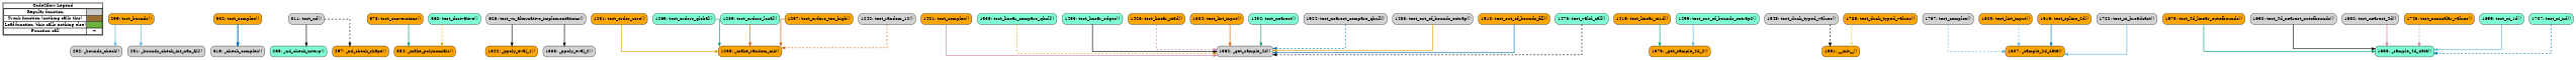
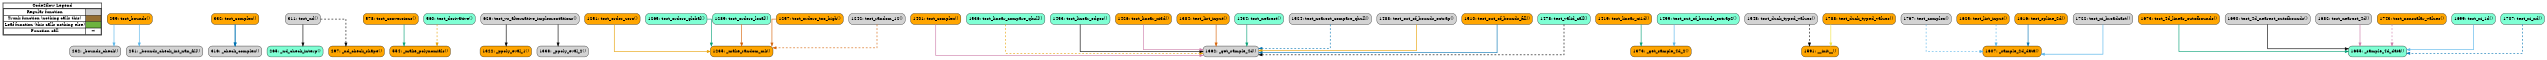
  digraph {
    concentrate=true
    rankdir=TB
    splines=ortho
    node [shape=rect fillcolor=orange style="rounded,filled"]
    edge [color="#000000" penwidth=2 style=bold]
    n1 [label=<         <table cellspacing="0" cellpadding="0" border="1"><tr><td>Code2flow Legend</td></tr><tr><td>         <table cellspacing="0">         <tr><td>Regular function</td><td width="50px" bgcolor='#cccccc'></td></tr>         <tr><td>Trunk function (nothing calls this)</td><td bgcolor='#966F33'></td></tr>         <tr><td>Leaf function (this calls nothing else)</td><td bgcolor='#6db33f'></td></tr>         <tr><td>Function call</td><td><font color='black'>&#8594;</font></td></tr>         </table></td></tr></table>         > margin=0 shape=none fillcolor="" style=""]
    n2 [fillcolor=lightgrey label="232: _bounds_check()"]
    n3 [fillcolor=lightgrey label="251: _bounds_check_int_nan_fill()"]
    n4 [fillcolor=lightgrey label="316: _check_complex()"]
    n5 [fillcolor=aquamarine label="265: _nd_check_interp()"]
    n6 [label="297: _nd_check_shape()"]
    n7 [label="259: test_bounds()"]
    n8 [label="332: test_complex()"]
    n9 [fillcolor=lightgrey label="311: test_nd()"]
    n10 [label="554: _make_polynomials()"]
    n11 [label="578: test_conversions()"]
    n12 [fillcolor=aquamarine label="560: test_derivative()"]
    n13 [fillcolor=lightgrey label="626: test_vs_alternative_implementations()"]
    n14 [label="1235: _make_random_mk()"]
    n15 [label="1251: test_order_zero()"]
    n16 [fillcolor=aquamarine label="1265: test_orders_global()"]
    n17 [fillcolor=aquamarine label="1289: test_orders_local()"]
    n18 [label="1257: test_orders_too_high()"]
    n19 [fillcolor=lightgrey label="1242: test_random_12()"]
    n20 [fillcolor=lightgrey label="1362: _get_sample_4d()"]
    n21 [label="1373: _get_sample_4d_2()"]
    n22 [label="1401: test_complex()"]
    n23 [fillcolor=lightgrey label="1548: test_duck_typed_values()"]
    n24 [fillcolor=aquamarine label="1536: test_linear_compare_qhull()"]
    n25 [fillcolor=aquamarine label="1453: test_linear_edges()"]
    n26 [label="1419: test_linear_xi1d()"]
    n27 [label="1426: test_linear_xi3d()"]
    n28 [label="1384: test_list_input()"]
    n29 [fillcolor=aquamarine label="1434: test_nearest()"]
    n30 [fillcolor=lightgrey label="1524: test_nearest_compare_qhull()"]
    n31 [fillcolor=lightgrey label="1488: test_out_of_bounds_extrap()"]
    n32 [fillcolor=aquamarine label="1499: test_out_of_bounds_extrap2()"]
    n33 [label="1510: test_out_of_bounds_fill()"]
    n34 [fillcolor=aquamarine label="1478: test_valid_call()"]
    n35 [label="1591: __init__()"]
    n36 [label="1607: _sample_2d_data()"]
    n37 [fillcolor=aquamarine label="1655: _sample_4d_data()"]
    n38 [label="1673: test_4d_linear_outofbounds()"]
    n39 [fillcolor=lightgrey label="1690: test_4d_nearest_outofbounds()"]
    n40 [fillcolor=lightgrey label="1767: test_complex()"]
    n41 [label="1788: test_duck_typed_values()"]
    n42 [label="1625: test_list_input()"]
    n43 [fillcolor=lightgrey label="1682: test_nearest_4d()"]
    n44 [label="1743: test_nonscalar_values()"]
    n45 [label="1616: test_spline_2d()"]
    n46 [fillcolor=aquamarine label="1699: test_xi_1d()"]
    n47 [fillcolor=lightgrey label="1722: test_xi_broadcast()"]
    n48 [fillcolor=aquamarine label="1707: test_xi_nd()"]
    n49 [label="1322: _ppoly_eval_1()"]
    n50 [fillcolor=lightgrey label="1338: _ppoly_eval_2()"]
    subgraph sub_1 {
      label=legend
      rank=min
      n1
    }
    subgraph sub_2 {
      label="File: test_interpolate"
      style=dotted
      n49
      n50
      subgraph sub_3 {
        label="Class: TestInterp1D"
        style=dotted
        n2
        n3
        n4
        n5
        n6
        n7
        n8
        n9
      }
      subgraph sub_4 {
        label="Class: TestPolySubclassing"
        style=dotted
        n10
        n11
        n12
      }
      subgraph sub_5 {
        label="Class: TestPPoly"
        style=dotted
        n13
      }
      subgraph sub_6 {
        label="Class: TestBPolyFromDerivatives"
        style=dotted
        n14
        n15
        n16
        n17
        n18
        n19
      }
      subgraph sub_7 {
        label="Class: TestRegularGridInterpolator"
        style=dotted
        n20
        n21
        n22
        n23
        n24
        n25
        n26
        n27
        n28
        n29
        n30
        n31
        n32
        n33
        n34
      }
      subgraph sub_8 {
        label="Class: MyValue"
        style=dotted
        n35
      }
      subgraph sub_9 {
        label="Class: TestInterpN"
        style=dotted
        n36
        n37
        n38
        n39
        n40
        n41
        n42
        n43
        n44
        n45
        n46
        n47
        n48
      }
    }
    n7 -> n2 [color="#56B4E9"]
    n7 -> n3 [color="#56B4E9"]
    n8 -> n4 [color="#0072B2"]
    n8 -> n4 [color="#0072B2" style=""]
    n9 -> n5
    n9 -> n6 [style=dashed]
    n11 -> n10 [color="#009E73" style=solid]
    n12 -> n10 [color="#E69F00" style=dashed]
    n13 -> n49 [style=solid]
    n13 -> n50 [style=solid]
    n15 -> n14 [color="#E69F00" style=solid]
    n16 -> n14 [color="#009E73"]
    n17 -> n14 [color="#D55E00"]
    n18 -> n14 [color="#D55E00"]
    n19 -> n14 [color="#D55E00" style=dashed]
    n22 -> n20 [color="#CC79A7"]
    n23 -> n35 [style=dashed]
    n24 -> n20 [color="#E69F00" style=dashed]
    n25 -> n20 [style=solid]
    n26 -> n21 [color="#009E73" style=solid]
-   n27 -> n20 [color="#CC79A7" style=dashed]
+   n27 -> n20 [color="#CC79A7"]
    n28 -> n20 [color="#D55E00"]
    n29 -> n20 [color="#009E73" style=solid]
    n30 -> n20 [color="#0072B2" style=dashed]
    n31 -> n20 [color="#E69F00" style=solid]
    n32 -> n21 [color="#56B4E9" style=solid]
    n33 -> n20 [color="#0072B2"]
    n34 -> n20 [style=dashed]
    n38 -> n37 [color="#009E73"]
    n39 -> n37
    n40 -> n36 [color="#56B4E9" style=dashed]
    n41 -> n35 [color="#F0E442" style=""]
    n42 -> n36 [color="#56B4E9" style=dashed]
    n43 -> n37 [color="#CC79A7" style=solid]
    n44 -> n37 [color="#CC79A7" style=dashed]
    n45 -> n36 [color="#0072B2" style=solid]
    n46 -> n37 [color="#56B4E9"]
    n47 -> n36 [color="#56B4E9" style=solid]
    n48 -> n37 [color="#0072B2" style=dashed]
  }
